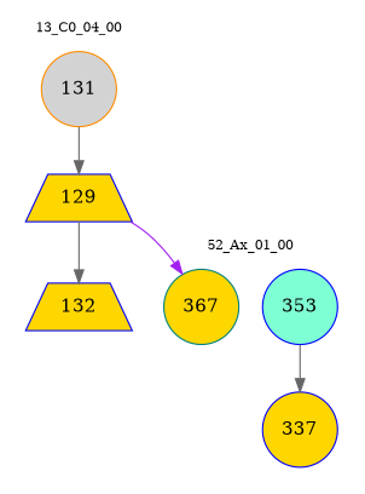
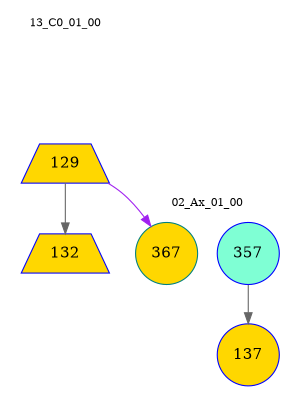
  digraph {
    node [color=blue fillcolor=gold shape=circle style=filled]
    edge [color=gray40]
-   n1 [fillcolor=aquamarine label=353]
-   n2 [label=337]
+   n1 [fillcolor=aquamarine label=357]
+   n2 [label=137]
    n3 [color=teal label=367]
-   n4 [color=darkorange fillcolor=lightgrey label=131]
    n5 [label=129 shape=trapezium]
    n6 [label=132 shape=trapezium]
    subgraph cluster_1 {
      color=white
      fontsize=10
-     label="52_Ax_01_00"
+     label="02_Ax_01_00"
      n1
      n2
      n3
    }
    subgraph cluster_2 {
      color=white
      fontsize=10
-     label="13_C0_04_00"
-     n4
+     label="13_C0_01_00"
      n5
      n6
    }
    n1 -> n2
-   n4 -> n5
    n5 -> n3 [color=purple]
    n5 -> n6
  }
